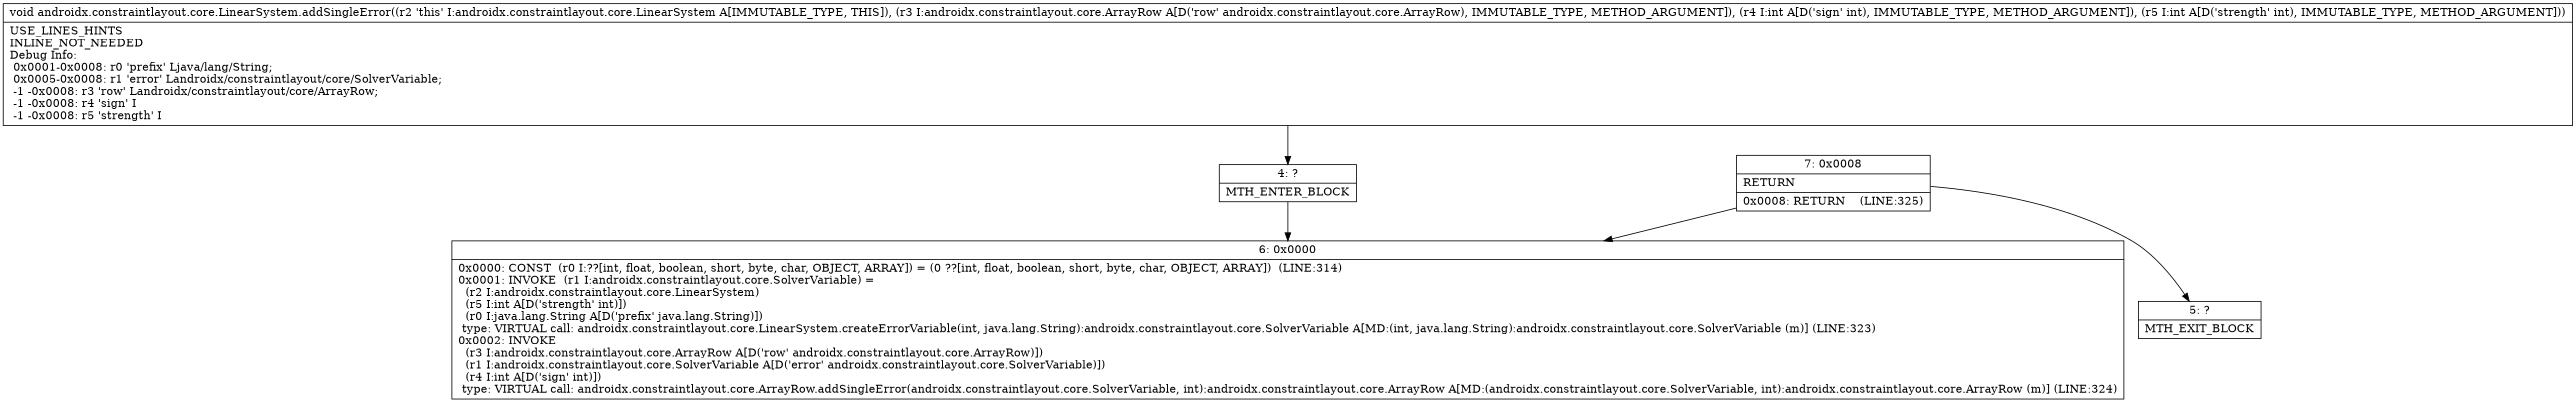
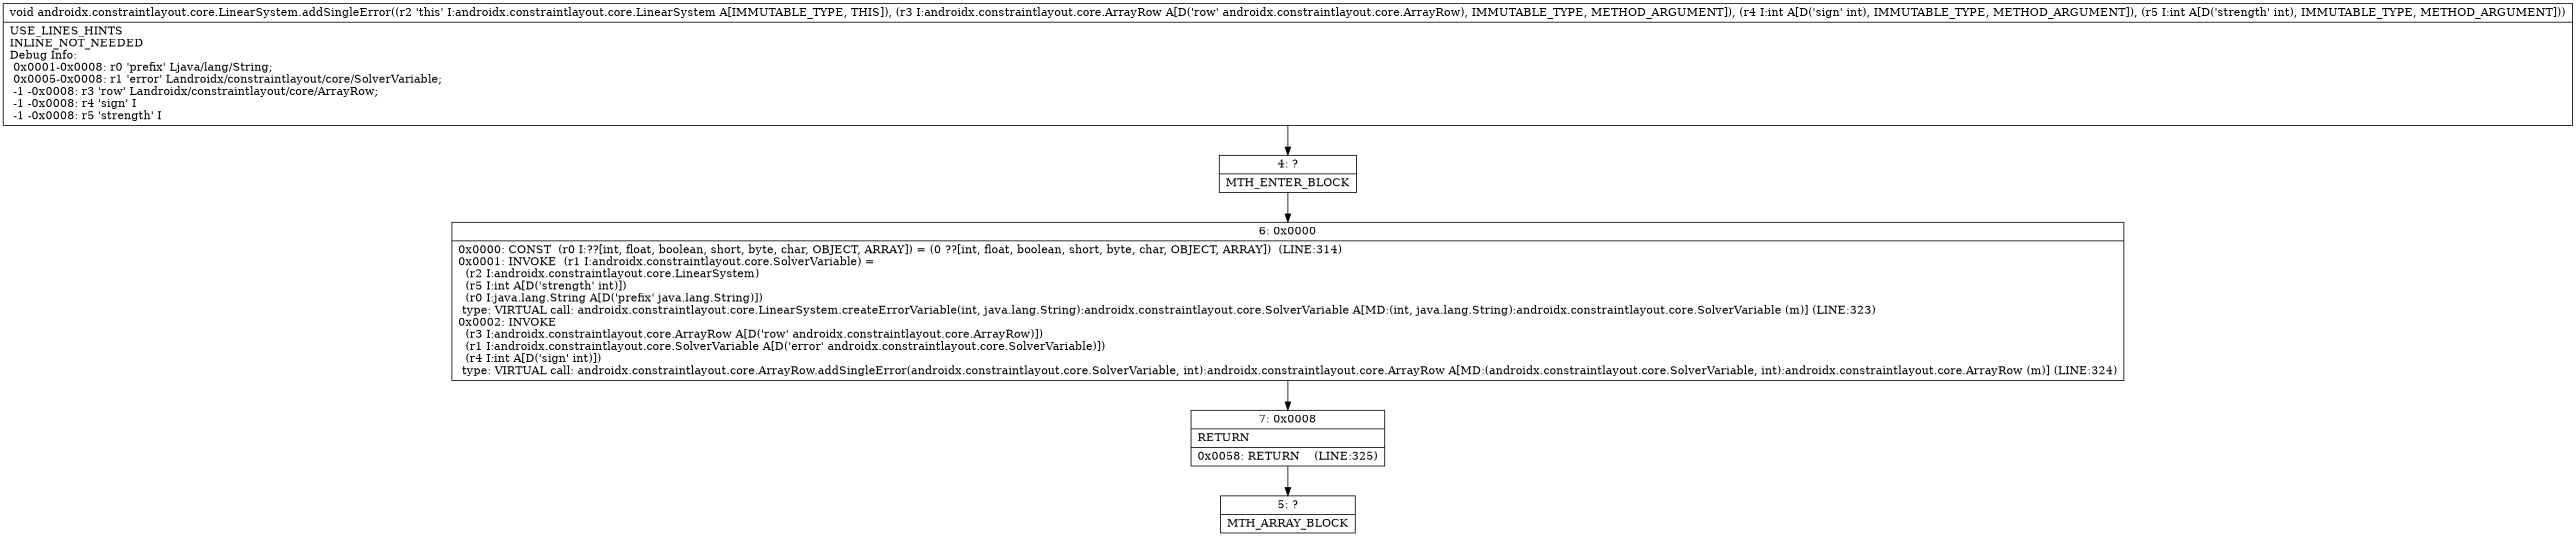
  digraph {
    node [shape=record]
    n1 [label="{4\:\ ?|MTH_ENTER_BLOCK\l}"]
    n2 [label="{6\:\ 0x0000|0x0000: CONST  (r0 I:??[int, float, boolean, short, byte, char, OBJECT, ARRAY]) = (0 ??[int, float, boolean, short, byte, char, OBJECT, ARRAY])  (LINE:314)\l0x0001: INVOKE  (r1 I:androidx.constraintlayout.core.SolverVariable) = \l  (r2 I:androidx.constraintlayout.core.LinearSystem)\l  (r5 I:int A[D('strength' int)])\l  (r0 I:java.lang.String A[D('prefix' java.lang.String)])\l type: VIRTUAL call: androidx.constraintlayout.core.LinearSystem.createErrorVariable(int, java.lang.String):androidx.constraintlayout.core.SolverVariable A[MD:(int, java.lang.String):androidx.constraintlayout.core.SolverVariable (m)] (LINE:323)\l0x0002: INVOKE  \l  (r3 I:androidx.constraintlayout.core.ArrayRow A[D('row' androidx.constraintlayout.core.ArrayRow)])\l  (r1 I:androidx.constraintlayout.core.SolverVariable A[D('error' androidx.constraintlayout.core.SolverVariable)])\l  (r4 I:int A[D('sign' int)])\l type: VIRTUAL call: androidx.constraintlayout.core.ArrayRow.addSingleError(androidx.constraintlayout.core.SolverVariable, int):androidx.constraintlayout.core.ArrayRow A[MD:(androidx.constraintlayout.core.SolverVariable, int):androidx.constraintlayout.core.ArrayRow (m)] (LINE:324)\l}"]
-   n3 [label="{7\:\ 0x0008|RETURN\l|0x0008: RETURN    (LINE:325)\l}"]
-   n4 [label="{5\:\ ?|MTH_EXIT_BLOCK\l}"]
+   n3 [label="{7\:\ 0x0008|RETURN\l|0x0058: RETURN    (LINE:325)\l}"]
+   n4 [label="{5\:\ ?|MTH_ARRAY_BLOCK\l}"]
    n5 [label="{void androidx.constraintlayout.core.LinearSystem.addSingleError((r2 'this' I:androidx.constraintlayout.core.LinearSystem A[IMMUTABLE_TYPE, THIS]), (r3 I:androidx.constraintlayout.core.ArrayRow A[D('row' androidx.constraintlayout.core.ArrayRow), IMMUTABLE_TYPE, METHOD_ARGUMENT]), (r4 I:int A[D('sign' int), IMMUTABLE_TYPE, METHOD_ARGUMENT]), (r5 I:int A[D('strength' int), IMMUTABLE_TYPE, METHOD_ARGUMENT]))  | USE_LINES_HINTS\lINLINE_NOT_NEEDED\lDebug Info:\l  0x0001\-0x0008: r0 'prefix' Ljava\/lang\/String;\l  0x0005\-0x0008: r1 'error' Landroidx\/constraintlayout\/core\/SolverVariable;\l  \-1 \-0x0008: r3 'row' Landroidx\/constraintlayout\/core\/ArrayRow;\l  \-1 \-0x0008: r4 'sign' I\l  \-1 \-0x0008: r5 'strength' I\l}"]
    n1 -> n2
-   n3 -> n2
+   n2 -> n3
    n3 -> n4
    n5 -> n1
  }
